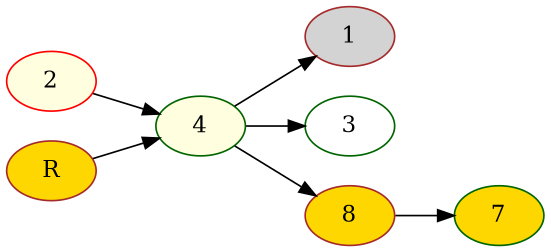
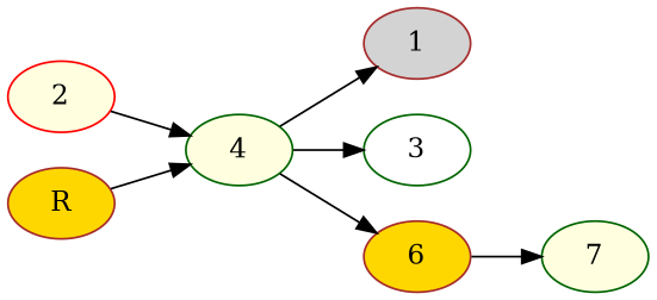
  digraph {
    rankdir=LR
    node [color=darkgreen fillcolor=gold style=filled]
    2 [color=red fillcolor=lightyellow]
    4 [fillcolor=lightyellow]
    1 [color=brown fillcolor=lightgrey]
    3 [fillcolor=white]
-   6 [color=brown label=8]
-   7
+   6 [color=brown]
+   7 [fillcolor=lightyellow]
    R [color=brown]
    2 -> 4
    4 -> 1
    4 -> 3
    4 -> 6
    6 -> 7
    R -> 4
  }
